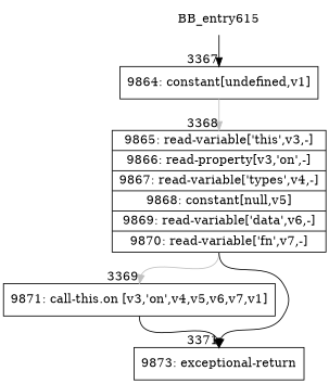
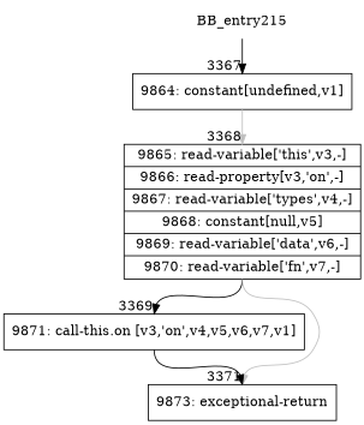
  digraph {
    rankdir=TD
    node [shape=record]
    edge [headport=n tailport=s]
-   BB_entry215 [shape=none label=BB_entry615]
+   BB_entry215 [shape=none]
    n2 [label="{9864: constant[undefined,v1]}"]
    n3 [label="{9865: read-variable['this',v3,-]|9866: read-property[v3,'on',-]|9867: read-variable['types',v4,-]|9868: constant[null,v5]|9869: read-variable['data',v6,-]|9870: read-variable['fn',v7,-]}"]
    n4 [label="{9871: call-this.on [v3,'on',v4,v5,v6,v7,v1]}"]
    n5 [label="{9873: exceptional-return}"]
    BB_entry215 -> n2 [headlabel="    3367"]
    n2 -> n3 [color=gray headlabel="      3368"]
-   n3 -> n4 [headlabel="      3369" color=gray]
-   n3 -> n5 [color=black headlabel="      3371"]
+   n3 -> n4 [headlabel="      3369"]
+   n3 -> n5 [color=gray headlabel="      3371"]
    n4 -> n5 [color=black]
  }
